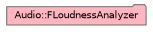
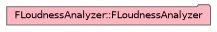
  digraph {
    rankdir=TB
-   n1 [color=gray40 fillcolor=lightpink fontname=Helvetica fontsize=10 height=0.2 label="Audio::FLoudnessAnalyzer" shape=folder style=filled width=0.4]
+   n1 [color=gray40 fillcolor=lightpink fontname=Helvetica fontsize=10 height=0.2 label="FLoudnessAnalyzer::FLoudnessAnalyzer" shape=folder style=filled width=0.4]
  }
